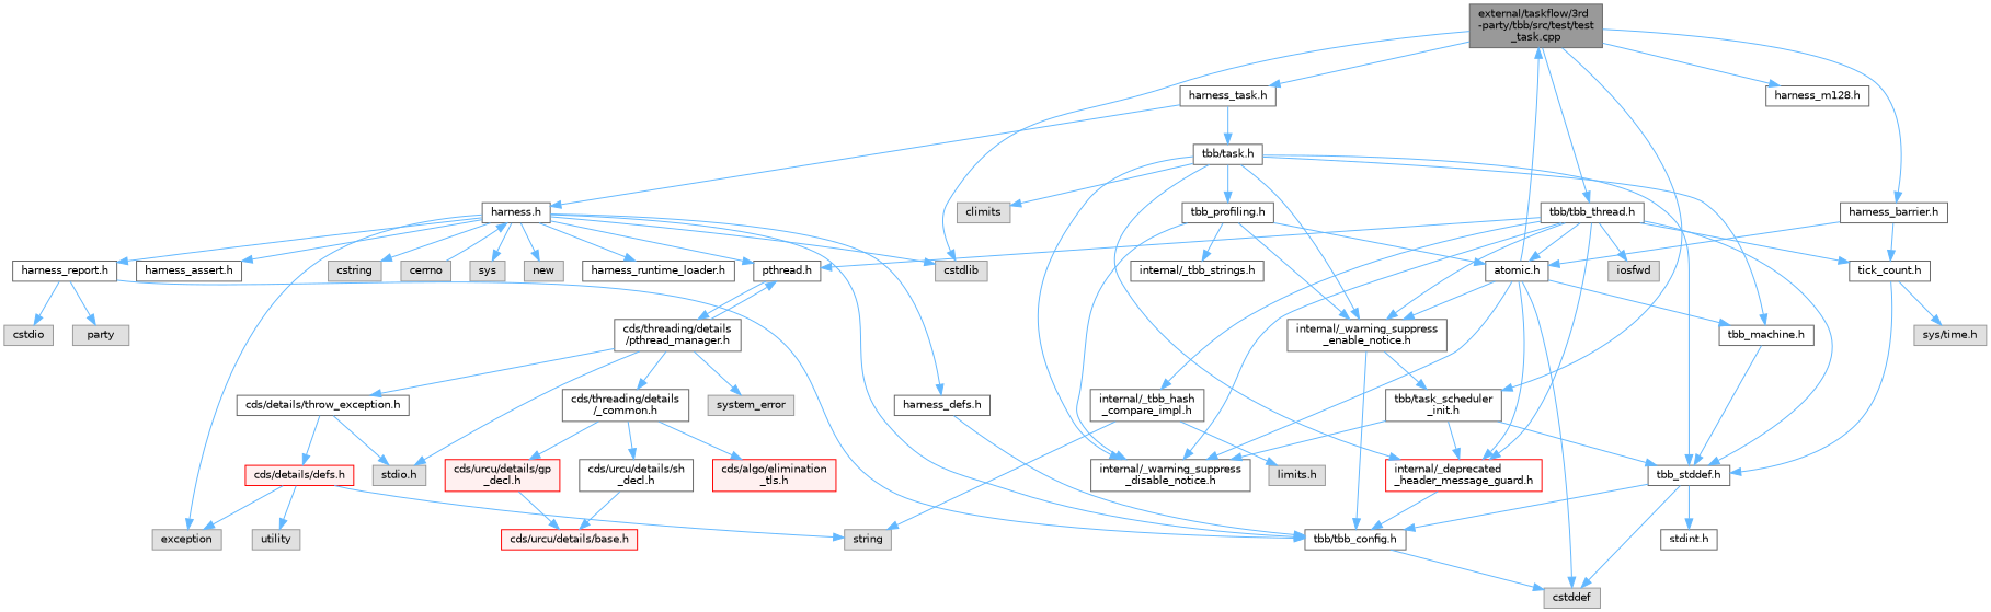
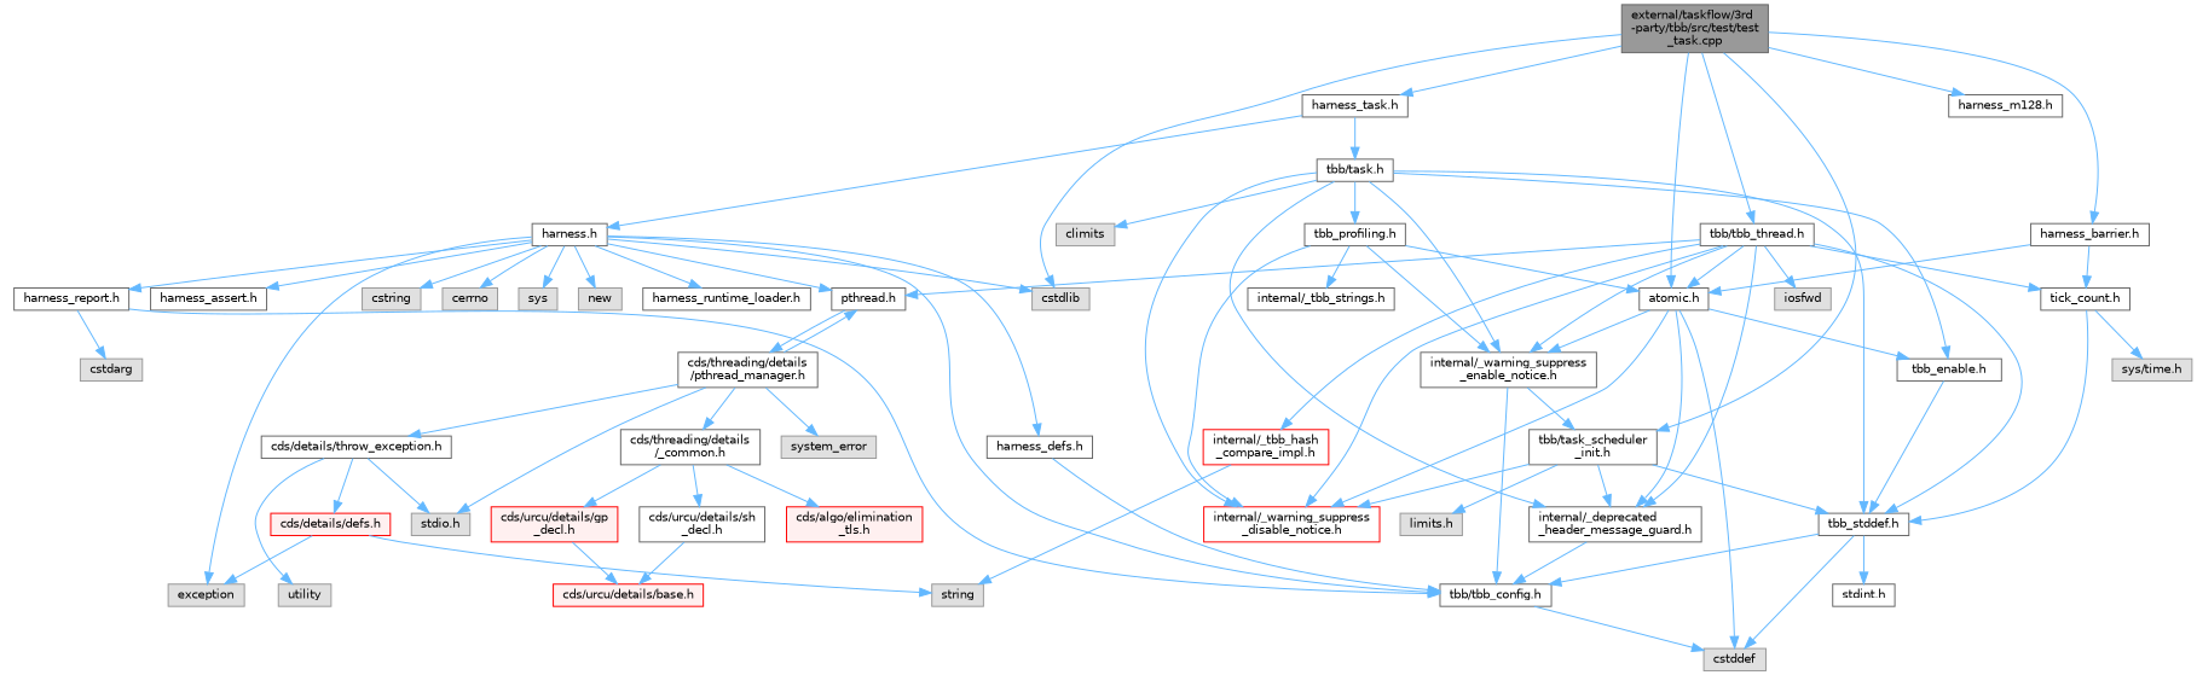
  digraph {
    node [color=grey40 fillcolor=white fontname=Helvetica fontsize=10 shape=box style=filled]
    edge [color=steelblue1 fontname=Helvetica fontsize=10 labelfontname=Helvetica labelfontsize=10 style=solid]
    n1 [color=gray40 fillcolor=grey60 fontcolor=black height=0.2 label="external/taskflow/3rd\l-party/tbb/src/test/test\l_task.cpp" width=0.4]
    n2 [height=0.2 label="harness_task.h" width=0.4]
    n3 [height=0.2 label="atomic.h" width=0.4]
    n4 [color=grey60 fillcolor="#E0E0E0" height=0.2 label=cstdlib width=0.4]
    n5 [height=0.2 label="tbb/tbb_thread.h" width=0.4]
    n6 [height=0.2 label="tbb/task_scheduler\l_init.h" width=0.4]
    n7 [height=0.2 label="harness_m128.h" width=0.4]
    n8 [height=0.2 label="harness_barrier.h" width=0.4]
    n9 [height=0.2 label="tbb/task.h" width=0.4]
    n10 [height=0.2 label="harness.h" width=0.4]
-   n11 [color=red height=0.2 label="internal/_deprecated\l_header_message_guard.h" width=0.4]
+   n11 [height=0.2 label="internal/_deprecated\l_header_message_guard.h" width=0.4]
    n12 [height=0.2 label="internal/_warning_suppress\l_enable_notice.h" width=0.4]
-   n13 [height=0.2 label="tbb_machine.h" width=0.4]
-   n14 [height=0.2 label="internal/_warning_suppress\l_disable_notice.h" width=0.4]
+   n13 [height=0.2 label="tbb_enable.h" width=0.4]
+   n14 [color=red height=0.2 label="internal/_warning_suppress\l_disable_notice.h" width=0.4]
    n15 [color=grey60 fillcolor="#E0E0E0" height=0.2 label=cstddef width=0.4]
    n16 [height=0.2 label="tbb_stddef.h" width=0.4]
    n17 [height=0.2 label="pthread.h" width=0.4]
-   n18 [height=0.2 label="internal/_tbb_hash\l_compare_impl.h" width=0.4]
+   n18 [color=red height=0.2 label="internal/_tbb_hash\l_compare_impl.h" width=0.4]
    n19 [height=0.2 label="tick_count.h" width=0.4]
    n20 [color=grey60 fillcolor="#E0E0E0" height=0.2 label=iosfwd width=0.4]
    n21 [color=grey60 fillcolor="#E0E0E0" height=0.2 label="limits.h" width=0.4]
    n22 [height=0.2 label="tbb_profiling.h" width=0.4]
    n23 [color=grey60 fillcolor="#E0E0E0" height=0.2 label=climits width=0.4]
    n24 [height=0.2 label="tbb/tbb_config.h" width=0.4]
    n25 [height=0.2 label="harness_defs.h" width=0.4]
    n26 [color=grey60 fillcolor="#E0E0E0" height=0.2 label=cstring width=0.4]
    n27 [color=grey60 fillcolor="#E0E0E0" height=0.2 label=cerrno width=0.4]
    n28 [color=grey60 fillcolor="#E0E0E0" height=0.2 label=sys width=0.4]
    n29 [color=grey60 fillcolor="#E0E0E0" height=0.2 label=new width=0.4]
    n30 [color=grey60 fillcolor="#E0E0E0" height=0.2 label=exception width=0.4]
    n31 [height=0.2 label="harness_runtime_loader.h" width=0.4]
    n32 [height=0.2 label="harness_report.h" width=0.4]
    n33 [height=0.2 label="harness_assert.h" width=0.4]
    n34 [height=0.2 label="stdint.h" width=0.4]
    n35 [height=0.2 label="internal/_tbb_strings.h" width=0.4]
    n36 [height=0.2 label="cds/threading/details\l/pthread_manager.h" width=0.4]
-   n37 [color=grey60 fillcolor="#E0E0E0" height=0.2 label=cstdio width=0.4]
-   n38 [color=grey60 fillcolor="#E0E0E0" height=0.2 label=party width=0.4]
+   n38 [color=grey60 fillcolor="#E0E0E0" height=0.2 label=cstdarg width=0.4]
    n39 [color=grey60 fillcolor="#E0E0E0" height=0.2 label=system_error width=0.4]
    n40 [color=grey60 fillcolor="#E0E0E0" height=0.2 label="stdio.h" width=0.4]
    n41 [height=0.2 label="cds/threading/details\l/_common.h" width=0.4]
    n42 [height=0.2 label="cds/details/throw_exception.h" width=0.4]
    n43 [color=red fillcolor="#FFF0F0" height=0.2 label="cds/urcu/details/gp\l_decl.h" width=0.4]
    n44 [height=0.2 label="cds/urcu/details/sh\l_decl.h" width=0.4]
    n45 [color=red fillcolor="#FFF0F0" height=0.2 label="cds/algo/elimination\l_tls.h" width=0.4]
    n46 [color=red fillcolor="#FFF0F0" height=0.2 label="cds/details/defs.h" width=0.4]
    n47 [color=grey60 fillcolor="#E0E0E0" height=0.2 label=utility width=0.4]
    n48 [color=red fillcolor="#FFF0F0" height=0.2 label="cds/urcu/details/base.h" width=0.4]
    n49 [color=grey60 fillcolor="#E0E0E0" height=0.2 label=string width=0.4]
    n50 [color=grey60 fillcolor="#E0E0E0" height=0.2 label="sys/time.h" width=0.4]
    n1 -> n2
-   n3 -> n1
+   n1 -> n3
    n1 -> n4
    n1 -> n5
    n1 -> n6
    n1 -> n7
    n1 -> n8
    n2 -> n9
    n2 -> n10
    n3 -> n11
    n3 -> n12
    n3 -> n13
    n3 -> n14
    n3 -> n15
    n5 -> n3
    n5 -> n11
    n5 -> n12
    n5 -> n14
    n5 -> n16
    n5 -> n17
    n5 -> n18
    n5 -> n19
    n5 -> n20
    n6 -> n11
    n6 -> n14
    n6 -> n16
-   n18 -> n21
+   n6 -> n21
    n8 -> n3
    n8 -> n19
    n9 -> n11
    n9 -> n12
    n9 -> n13
    n9 -> n14
    n9 -> n16
    n9 -> n22
    n9 -> n23
    n10 -> n4
    n10 -> n17
    n10 -> n24
    n10 -> n25
    n10 -> n26
-   n27 -> n10
+   n10 -> n27
    n10 -> n28
    n10 -> n29
    n10 -> n30
    n10 -> n31
    n10 -> n32
    n10 -> n33
    n11 -> n24
    n12 -> n6
    n12 -> n24
    n13 -> n16
    n16 -> n15
    n16 -> n24
    n16 -> n34
    n17 -> n36
    n18 -> n49
    n19 -> n16
    n19 -> n50
    n22 -> n3
    n22 -> n12
    n22 -> n14
    n22 -> n35
    n24 -> n15
    n25 -> n24
    n32 -> n24
-   n32 -> n37
    n32 -> n38
    n36 -> n17
    n36 -> n39
    n36 -> n40
    n36 -> n41
    n36 -> n42
    n41 -> n43
    n41 -> n44
    n41 -> n45
    n42 -> n40
    n42 -> n46
-   n46 -> n47
+   n42 -> n47
    n43 -> n48
    n44 -> n48
    n46 -> n30
    n46 -> n49
  }
